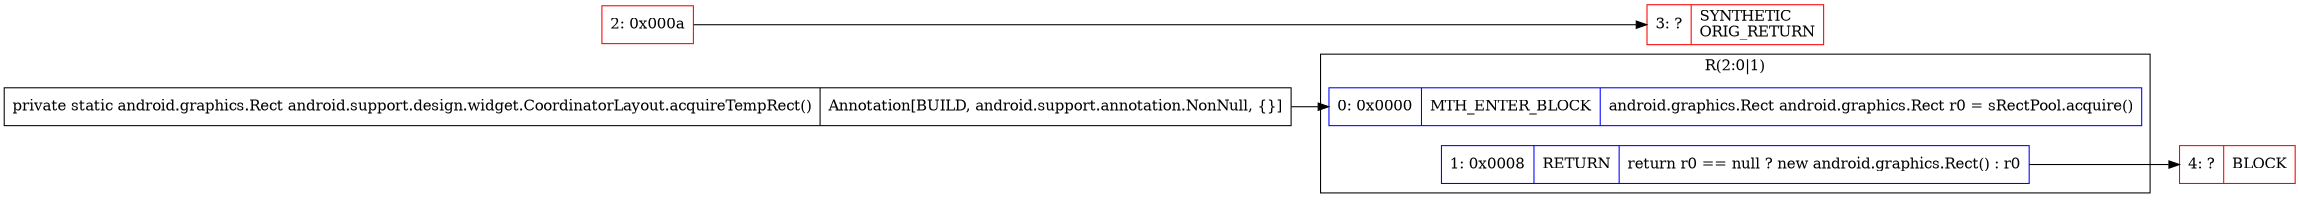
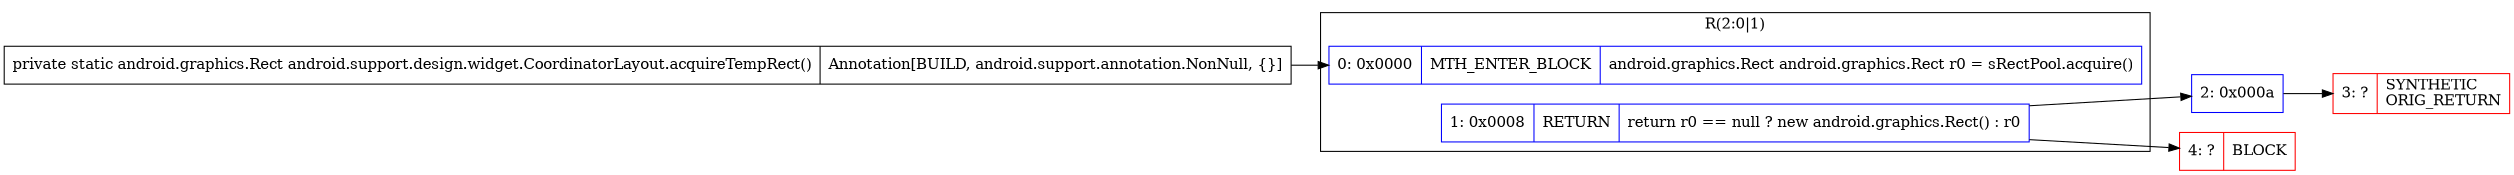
  digraph {
    rankdir=LR
    node [color=red shape=record]
    n1 [color=blue label="{0\:\ 0x0000|MTH_ENTER_BLOCK\l|android.graphics.Rect android.graphics.Rect r0 = sRectPool.acquire()\l}"]
    n2 [color=blue label="{1\:\ 0x0008|RETURN\l|return r0 == null ? new android.graphics.Rect() : r0\l}"]
-   n3 [label="{2\:\ 0x000a}"]
+   n3 [color=blue label="{2\:\ 0x000a}"]
    n4 [label="{4\:\ ?|BLOCK\l}"]
    n5 [label="{3\:\ ?|SYNTHETIC\lORIG_RETURN\l}"]
    n6 [label="{private static android.graphics.Rect android.support.design.widget.CoordinatorLayout.acquireTempRect()  | Annotation[BUILD, android.support.annotation.NonNull, \{\}]\l}" color=""]
    subgraph cluster_1 {
      label="R(2:0|1)"
      n1
      n2
    }
+   n2 -> n3
    n2 -> n4
    n3 -> n5
    n6 -> n1
  }
